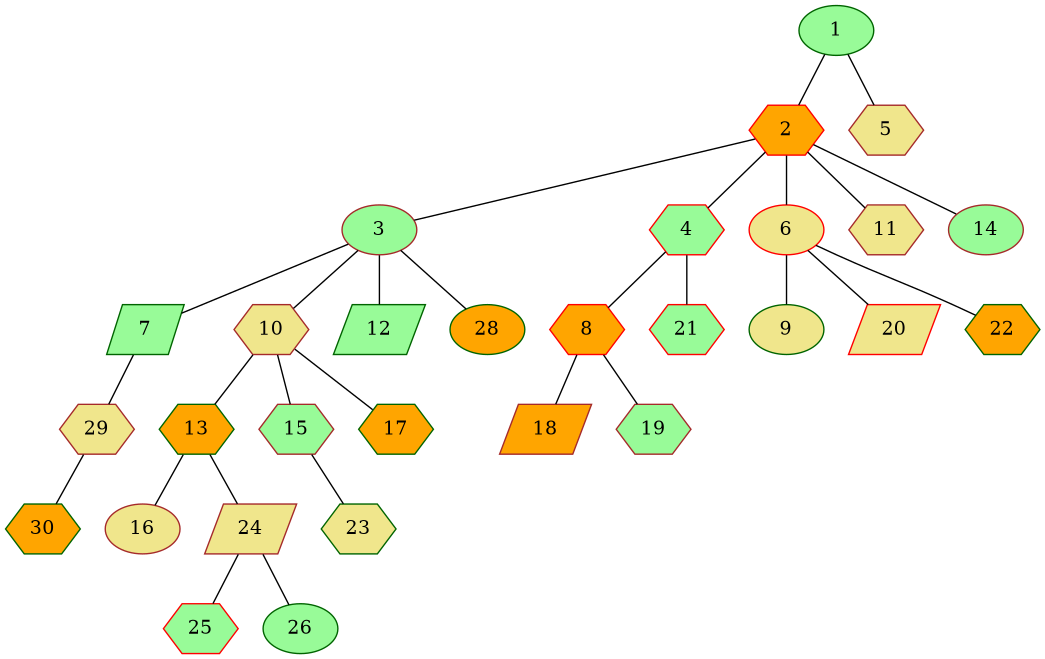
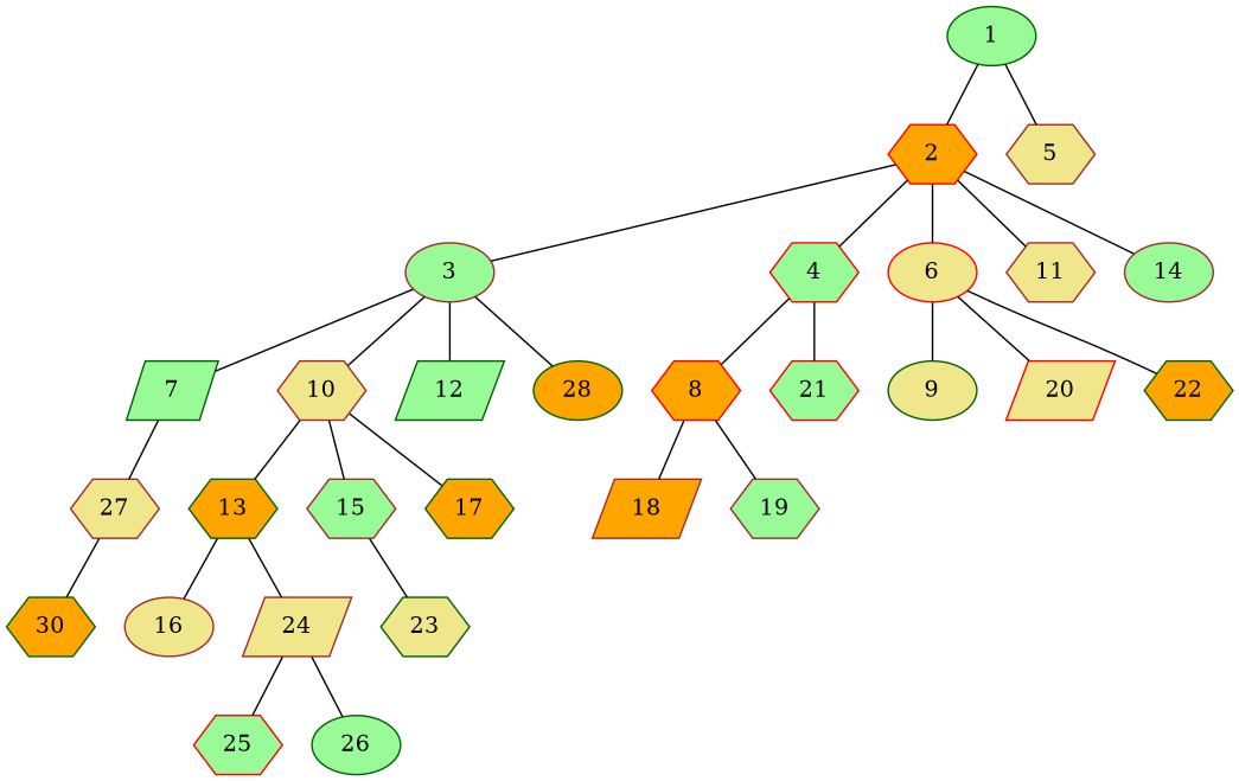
  graph {
    node [color=darkgreen fillcolor=palegreen shape=hexagon style=filled]
    1 [shape=ellipse]
    2 [color=red fillcolor=orange]
    5 [color=brown fillcolor=khaki]
    3 [color=brown shape=ellipse]
    4 [color=red]
    6 [color=red fillcolor=khaki shape=ellipse]
    11 [color=brown fillcolor=khaki]
    14 [color=brown shape=ellipse]
    7 [shape=parallelogram]
    10 [color=brown fillcolor=khaki]
    12 [shape=parallelogram]
    28 [fillcolor=orange shape=ellipse]
    8 [color=red fillcolor=orange]
    21 [color=red]
    9 [fillcolor=khaki shape=ellipse]
    20 [color=red fillcolor=khaki shape=parallelogram]
    22 [fillcolor=orange]
-   29 [color=brown fillcolor=khaki]
+   29 [color=brown fillcolor=khaki label=27]
    13 [fillcolor=orange]
    15 [color=brown]
    17 [fillcolor=orange]
    18 [color=brown fillcolor=orange shape=parallelogram]
    19 [color=brown]
    30 [fillcolor=orange]
    16 [color=brown fillcolor=khaki shape=ellipse]
    24 [color=brown fillcolor=khaki shape=parallelogram]
    23 [fillcolor=khaki]
    25 [color=red]
    26 [shape=ellipse]
    1 -- 2
    1 -- 5
    2 -- 3
    2 -- 4
    2 -- 6
    2 -- 11
    2 -- 14
    3 -- 7
    3 -- 10
    3 -- 12
    3 -- 28
    4 -- 8
    4 -- 21
    6 -- 9
    6 -- 20
    6 -- 22
    7 -- 29
    10 -- 13
    10 -- 15
    10 -- 17
    8 -- 18
    8 -- 19
    29 -- 30
    13 -- 16
    13 -- 24
    15 -- 23
    24 -- 25
    24 -- 26
  }
